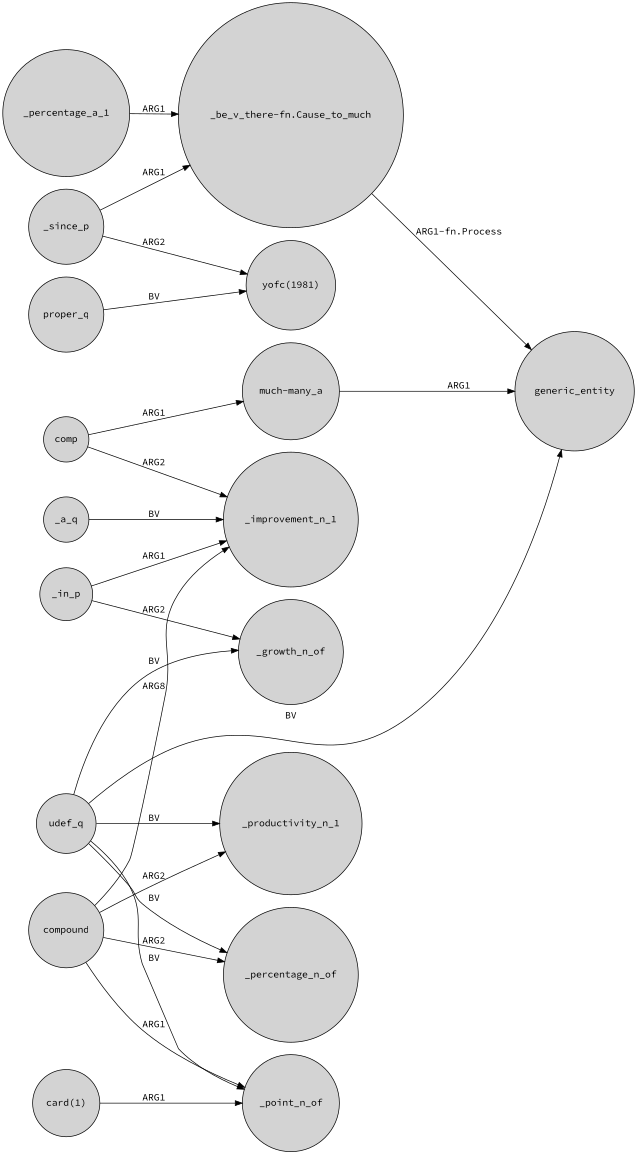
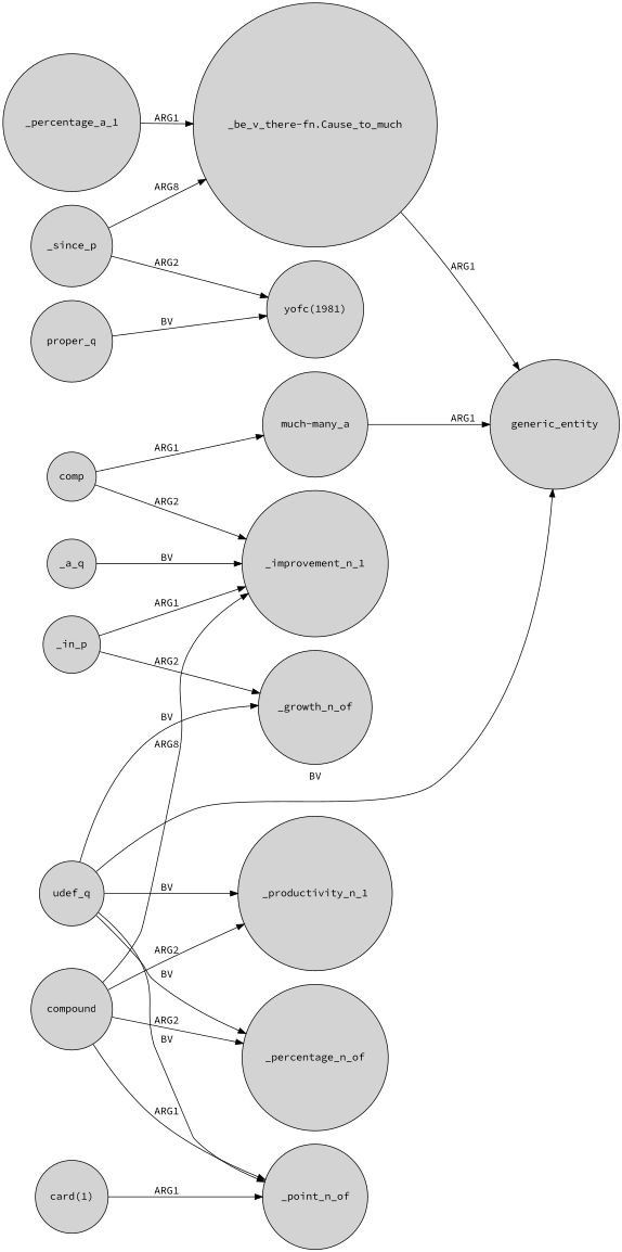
  digraph {
    fontname="Source Code Pro"
    rankdir=LR
    node [fontname="Source Code Pro" shape=circle style=filled]
    edge [fontname="Source Code Pro"]
    _in_p
    _growth_n_of
    _improvement_n_1
    _a_q
    n5 [label=_percentage_a_1]
    n6 [label="_be_v_there-fn.Cause_to_much"]
    generic_entity
    "card(1)"
    _point_n_of
    compound
    _productivity_n_1
    _percentage_n_of
    udef_q
    comp
    "much-many_a"
    proper_q
    "yofc(1981)"
    _since_p
    _in_p -> _growth_n_of [label=ARG2]
    _in_p -> _improvement_n_1 [label=ARG1]
    _a_q -> _improvement_n_1 [label=BV]
    n5 -> n6 [label=ARG1]
-   n6 -> generic_entity [label="ARG1-fn.Process"]
+   n6 -> generic_entity [label=ARG1]
    "card(1)" -> _point_n_of [label=ARG1]
    compound -> _improvement_n_1 [label=ARG8]
    compound -> _point_n_of [label=ARG1]
    compound -> _productivity_n_1 [label=ARG2]
    compound -> _percentage_n_of [label=ARG2]
    udef_q -> _growth_n_of [label=BV]
    udef_q -> generic_entity [label=BV]
    udef_q -> _point_n_of [label=BV]
    udef_q -> _productivity_n_1 [label=BV]
    udef_q -> _percentage_n_of [label=BV]
    comp -> _improvement_n_1 [label=ARG2]
    comp -> "much-many_a" [label=ARG1]
    "much-many_a" -> generic_entity [label=ARG1]
    proper_q -> "yofc(1981)" [label=BV]
-   _since_p -> n6 [label=ARG1]
+   _since_p -> n6 [label=ARG8]
    _since_p -> "yofc(1981)" [label=ARG2]
  }
